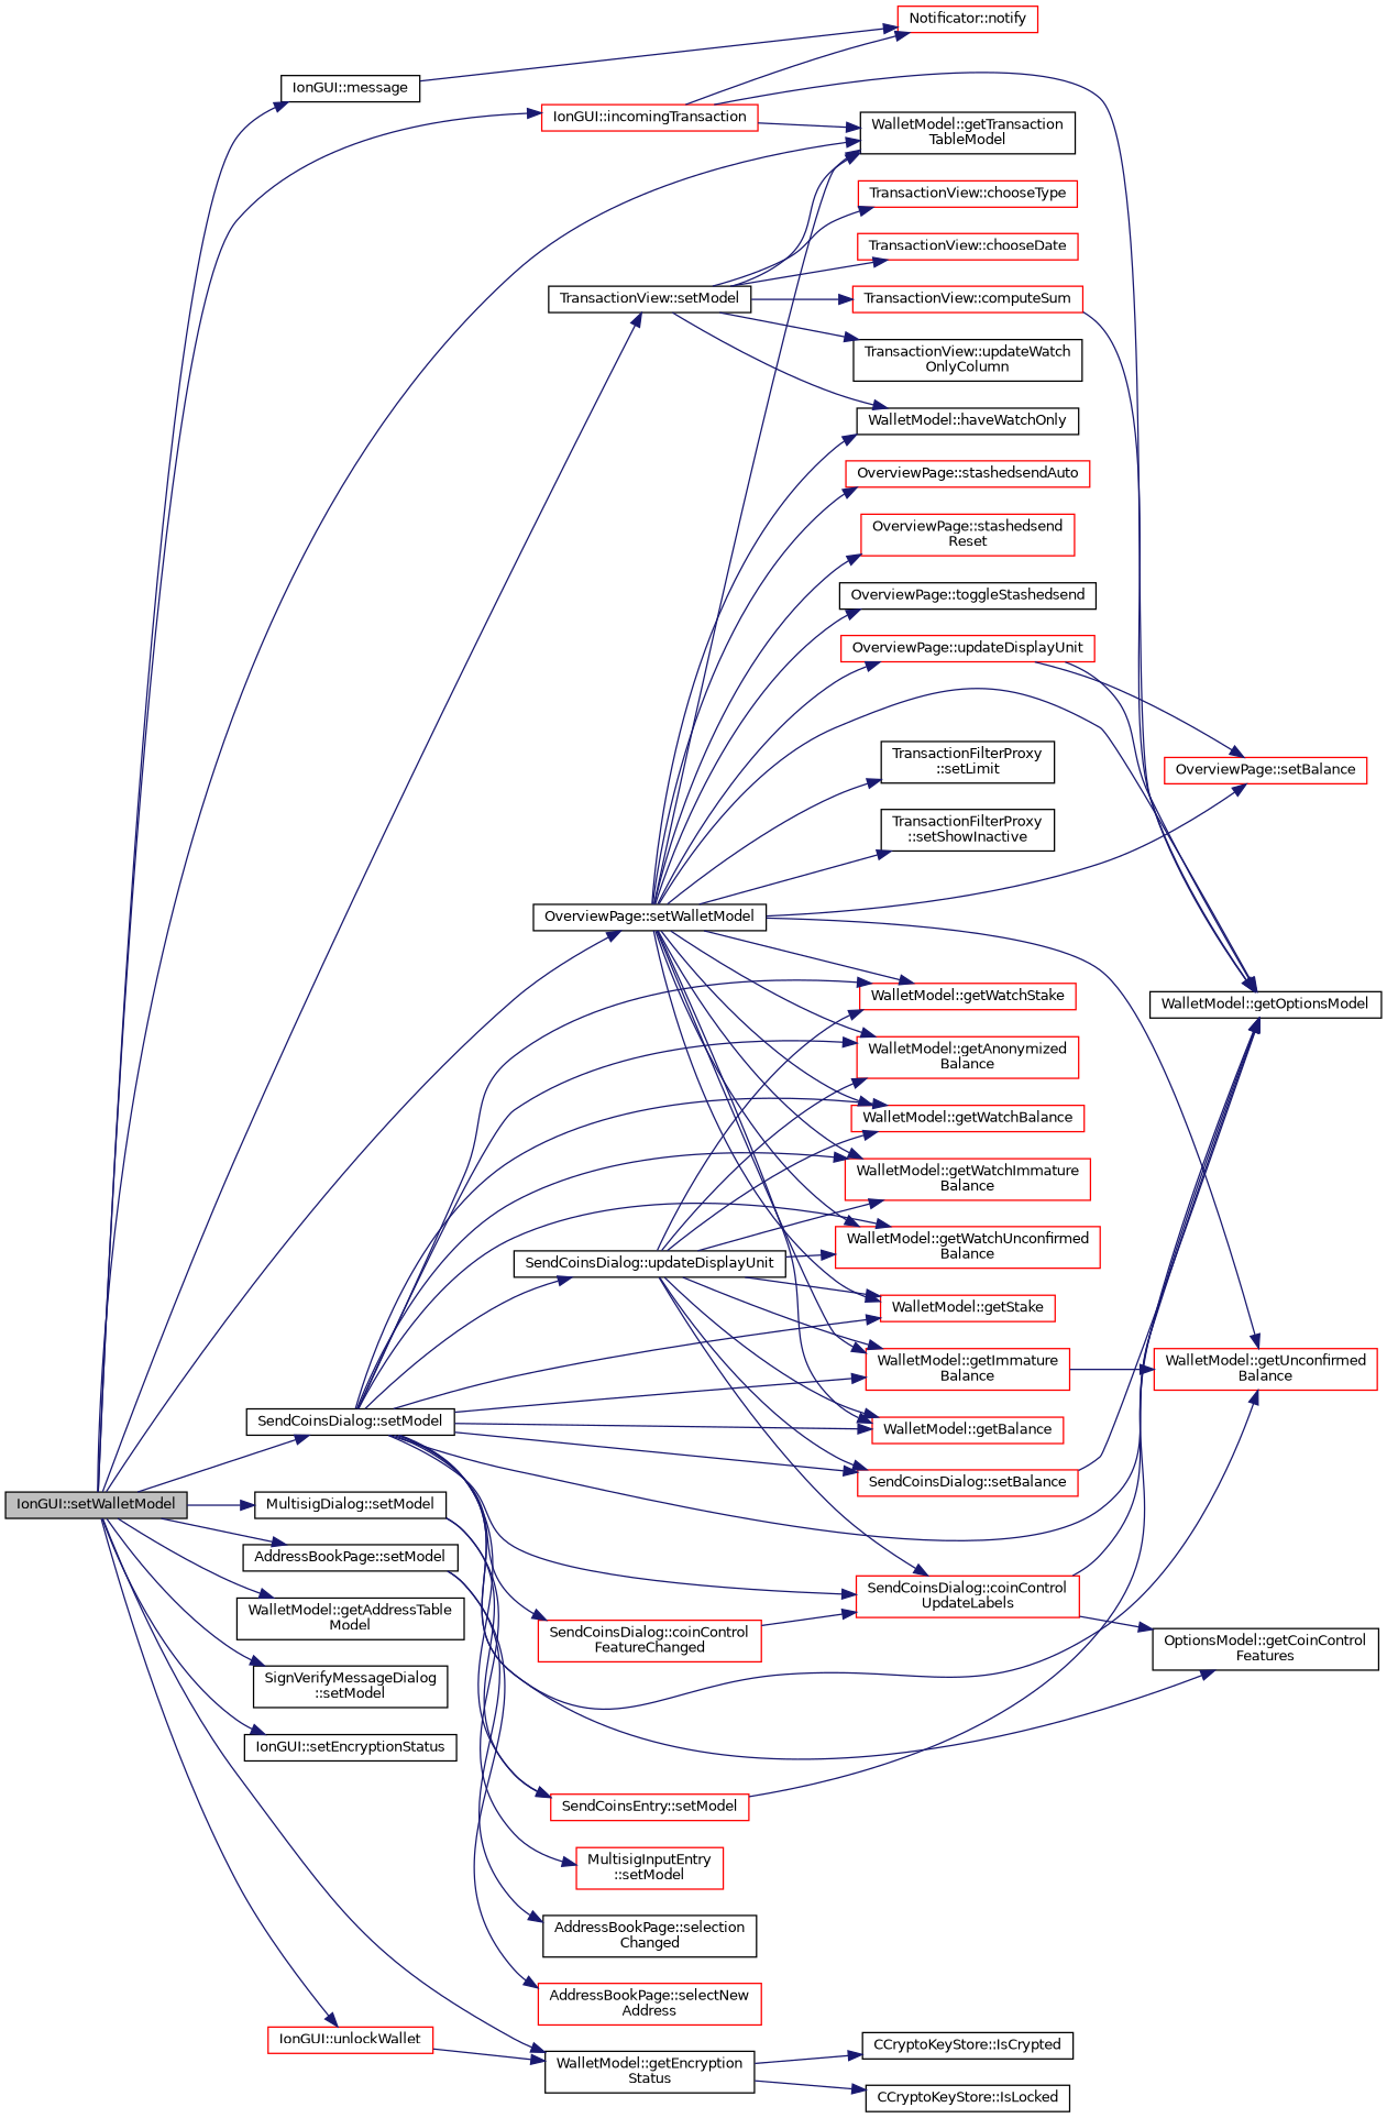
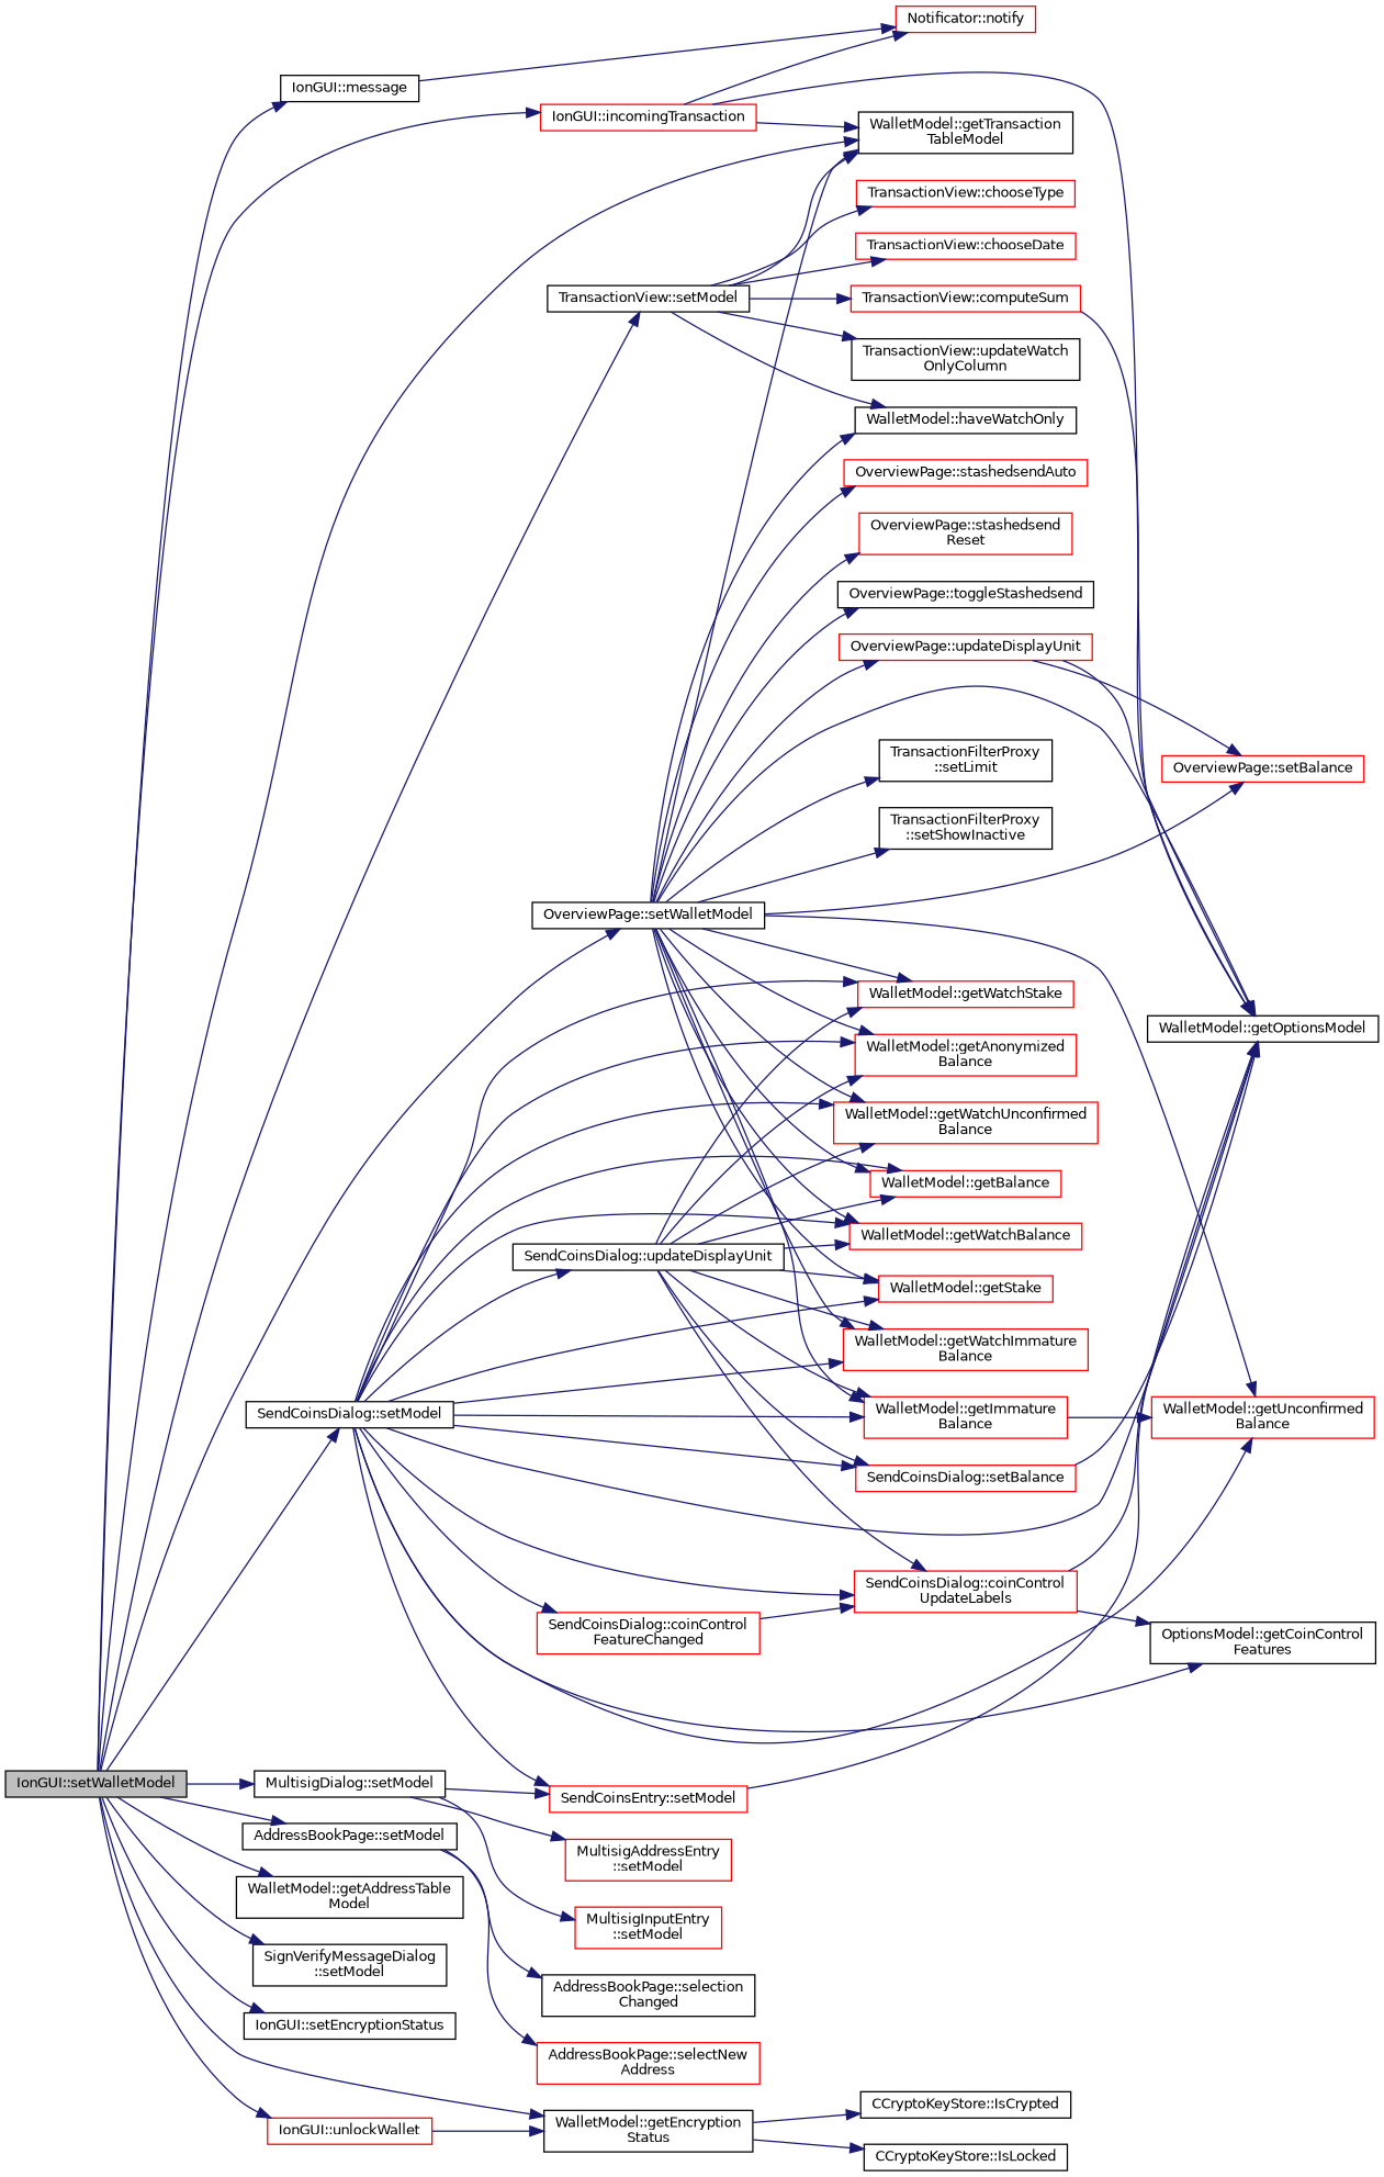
  digraph {
    rankdir=LR
    node [color=red fillcolor=white fontname=Helvetica fontsize=10 shape=record style=filled]
    edge [color=midnightblue fontname=Helvetica fontsize=10 labelfontname=Helvetica labelfontsize=10 style=solid]
    n1 [color=black fillcolor=grey75 fontcolor=black height=0.2 label="IonGUI::setWalletModel" width=0.4]
    n2 [color=black height=0.2 label="IonGUI::message" width=0.4]
    n3 [color=black height=0.2 label="TransactionView::setModel" width=0.4]
    n4 [color=black height=0.2 label="WalletModel::getTransaction\lTableModel" width=0.4]
    n5 [color=black height=0.2 label="OverviewPage::setWalletModel" width=0.4]
    n6 [color=black height=0.2 label="AddressBookPage::setModel" width=0.4]
    n7 [color=black height=0.2 label="WalletModel::getAddressTable\lModel" width=0.4]
    n8 [color=black height=0.2 label="SendCoinsDialog::setModel" width=0.4]
    n9 [color=black height=0.2 label="SignVerifyMessageDialog\l::setModel" width=0.4]
    n10 [color=black height=0.2 label="MultisigDialog::setModel" width=0.4]
    n11 [color=black height=0.2 label="IonGUI::setEncryptionStatus" width=0.4]
    n12 [color=black height=0.2 label="WalletModel::getEncryption\lStatus" width=0.4]
    n13 [height=0.2 label="IonGUI::incomingTransaction" width=0.4]
    n14 [height=0.2 label="IonGUI::unlockWallet" width=0.4]
    n15 [height=0.2 label="Notificator::notify" width=0.4]
    n16 [height=0.2 label="TransactionView::computeSum" width=0.4]
    n17 [color=black height=0.2 label="TransactionView::updateWatch\lOnlyColumn" width=0.4]
    n18 [color=black height=0.2 label="WalletModel::haveWatchOnly" width=0.4]
    n19 [height=0.2 label="TransactionView::chooseType" width=0.4]
    n20 [height=0.2 label="TransactionView::chooseDate" width=0.4]
    n21 [color=black height=0.2 label="WalletModel::getOptionsModel" width=0.4]
    n22 [color=black height=0.2 label="TransactionFilterProxy\l::setLimit" width=0.4]
    n23 [color=black height=0.2 label="TransactionFilterProxy\l::setShowInactive" width=0.4]
    n24 [height=0.2 label="OverviewPage::setBalance" width=0.4]
    n25 [height=0.2 label="WalletModel::getBalance" width=0.4]
    n26 [height=0.2 label="WalletModel::getStake" width=0.4]
    n27 [height=0.2 label="WalletModel::getUnconfirmed\lBalance" width=0.4]
    n28 [height=0.2 label="WalletModel::getImmature\lBalance" width=0.4]
    n29 [height=0.2 label="WalletModel::getAnonymized\lBalance" width=0.4]
    n30 [height=0.2 label="WalletModel::getWatchBalance" width=0.4]
    n31 [height=0.2 label="WalletModel::getWatchStake" width=0.4]
    n32 [height=0.2 label="WalletModel::getWatchUnconfirmed\lBalance" width=0.4]
    n33 [height=0.2 label="WalletModel::getWatchImmature\lBalance" width=0.4]
    n34 [height=0.2 label="OverviewPage::updateDisplayUnit" width=0.4]
    n35 [height=0.2 label="OverviewPage::stashedsendAuto" width=0.4]
    n36 [height=0.2 label="OverviewPage::stashedsend\lReset" width=0.4]
    n37 [color=black height=0.2 label="OverviewPage::toggleStashedsend" width=0.4]
    n38 [color=black height=0.2 label="AddressBookPage::selection\lChanged" width=0.4]
    n39 [height=0.2 label="AddressBookPage::selectNew\lAddress" width=0.4]
    n40 [height=0.2 label="SendCoinsEntry::setModel" width=0.4]
    n41 [height=0.2 label="SendCoinsDialog::setBalance" width=0.4]
    n42 [color=black height=0.2 label="SendCoinsDialog::updateDisplayUnit" width=0.4]
    n43 [height=0.2 label="SendCoinsDialog::coinControl\lUpdateLabels" width=0.4]
    n44 [color=black height=0.2 label="OptionsModel::getCoinControl\lFeatures" width=0.4]
    n45 [height=0.2 label="SendCoinsDialog::coinControl\lFeatureChanged" width=0.4]
+   n46 [height=0.2 label="MultisigAddressEntry\l::setModel" width=0.4]
    n47 [height=0.2 label="MultisigInputEntry\l::setModel" width=0.4]
    n48 [color=black height=0.2 label="CCryptoKeyStore::IsCrypted" width=0.4]
    n49 [color=black height=0.2 label="CCryptoKeyStore::IsLocked" width=0.4]
    n1 -> n2
    n1 -> n3
    n1 -> n4
    n1 -> n5
    n1 -> n6
    n1 -> n7
    n1 -> n8
    n1 -> n9
    n1 -> n10
    n1 -> n11
    n1 -> n12
    n1 -> n13
    n1 -> n14
    n2 -> n15
    n3 -> n4
    n3 -> n16
    n3 -> n17
    n3 -> n18
    n3 -> n19
    n3 -> n20
    n5 -> n4
    n5 -> n18
    n5 -> n21
    n5 -> n22
    n5 -> n23
    n5 -> n24
    n5 -> n25
    n5 -> n26
    n5 -> n27
    n5 -> n28
    n5 -> n29
    n5 -> n30
    n5 -> n31
    n5 -> n32
    n5 -> n33
    n5 -> n34
    n5 -> n35
    n5 -> n36
    n5 -> n37
    n6 -> n38
    n6 -> n39
    n8 -> n21
    n8 -> n25
    n8 -> n26
    n8 -> n27
    n8 -> n28
    n8 -> n29
    n8 -> n30
    n8 -> n31
    n8 -> n32
    n8 -> n33
    n8 -> n40
    n8 -> n41
    n8 -> n42
    n8 -> n43
    n8 -> n44
    n8 -> n45
    n10 -> n40
+   n10 -> n46
    n10 -> n47
    n12 -> n48
    n12 -> n49
    n13 -> n4
    n13 -> n15
    n13 -> n21
    n14 -> n12
    n16 -> n21
    n28 -> n27
    n34 -> n21
    n34 -> n24
    n40 -> n21
    n41 -> n21
    n42 -> n25
    n42 -> n26
    n42 -> n28
    n42 -> n29
    n42 -> n30
    n42 -> n31
    n42 -> n32
    n42 -> n33
    n42 -> n41
    n42 -> n43
    n43 -> n21
    n43 -> n44
    n45 -> n43
  }
